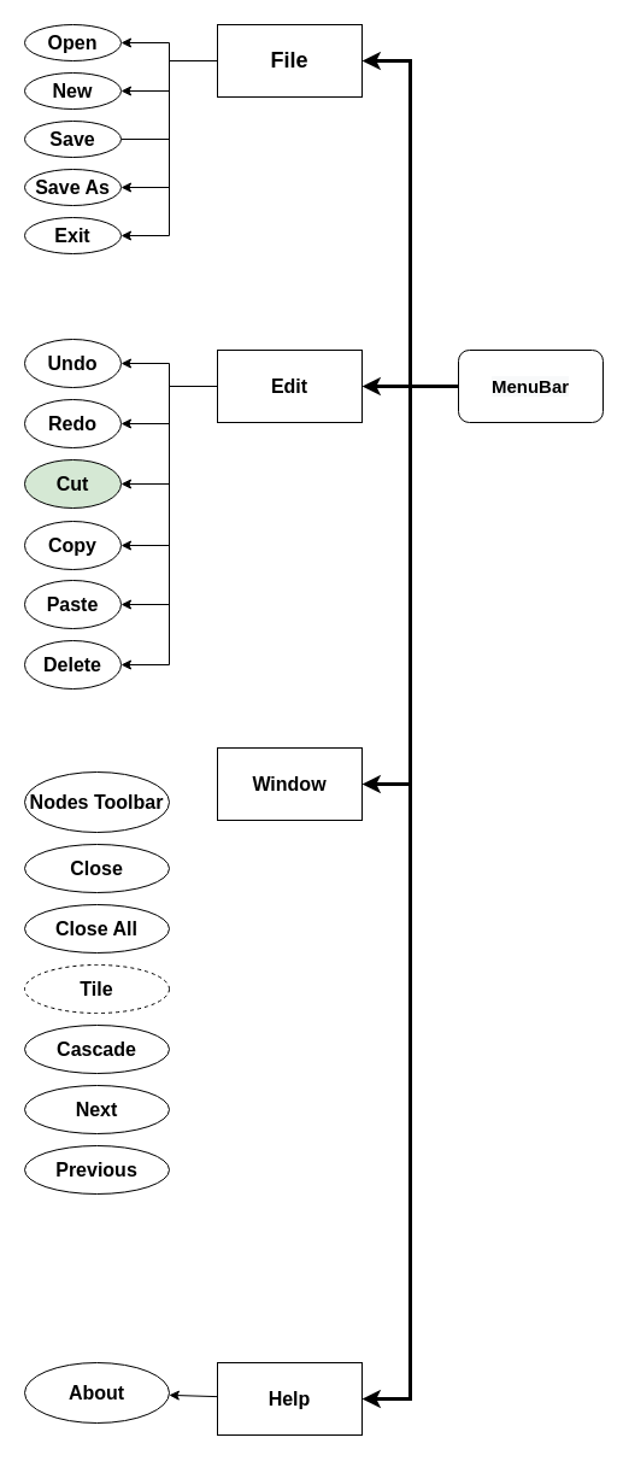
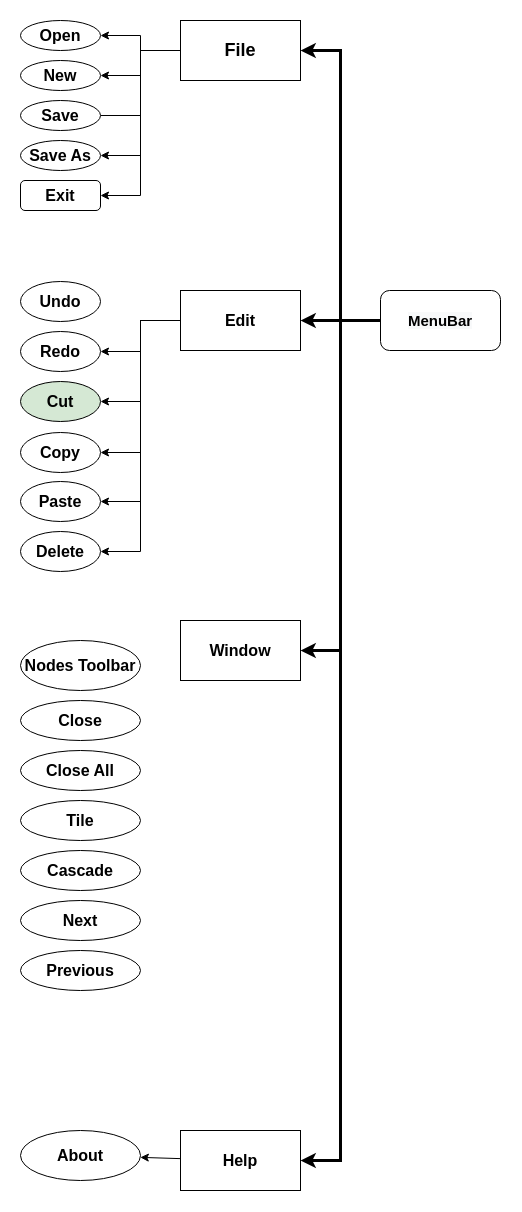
  <mxCell id="0" />
  <mxCell id="1" parent="0" />
  <mxCell id="2" style="rounded=0;orthogonalLoop=1;jettySize=auto;html=1;fontSize=16;fontColor=default;endArrow=classic;endFill=1;edgeStyle=elbowEdgeStyle;" parent="1" source="6" target="9" edge="1"><mxGeometry relative="1" as="geometry" /></mxCell>
  <mxCell id="3" style="rounded=0;orthogonalLoop=1;jettySize=auto;html=1;fontSize=16;fontColor=default;endArrow=none;endFill=1;edgeStyle=elbowEdgeStyle;" parent="1" source="6" target="10" edge="1"><mxGeometry relative="1" as="geometry" /></mxCell>
  <mxCell id="4" style="rounded=0;orthogonalLoop=1;jettySize=auto;html=1;fontSize=16;fontColor=default;endArrow=classic;endFill=1;edgeStyle=elbowEdgeStyle;" parent="1" source="6" target="8" edge="1"><mxGeometry relative="1" as="geometry" /></mxCell>
  <mxCell id="5" style="rounded=0;orthogonalLoop=1;jettySize=auto;html=1;fontSize=16;fontColor=default;endArrow=classic;endFill=1;edgeStyle=elbowEdgeStyle;" parent="1" source="6" target="7" edge="1"><mxGeometry relative="1" as="geometry" /></mxCell>
  <mxCell id="6" value="File" style="rounded=0;whiteSpace=wrap;html=1;fontStyle=1;fontSize=18;" parent="1" vertex="1"><mxGeometry x="180" y="20" width="120" height="60" as="geometry" /></mxCell>
  <mxCell id="7" value="New" style="ellipse;whiteSpace=wrap;html=1;fontStyle=1;fontSize=16;" parent="1" vertex="1"><mxGeometry x="20" y="60" width="80" height="30" as="geometry" /></mxCell>
- <mxCell id="8" value="Exit" style="ellipse;whiteSpace=wrap;html=1;fontStyle=1;fontSize=16;" parent="1" vertex="1"><mxGeometry x="20" y="180" width="80" height="30" as="geometry" /></mxCell>
+ <mxCell id="8" value="Exit" style="whiteSpace=wrap;html=1;fontStyle=1;fontSize=16;rounded=1;" parent="1" vertex="1"><mxGeometry x="20" y="180" width="80" height="30" as="geometry" /></mxCell>
  <mxCell id="9" value="Open" style="ellipse;whiteSpace=wrap;html=1;fontStyle=1;fontSize=16;" parent="1" vertex="1"><mxGeometry x="20" y="20" width="80" height="30" as="geometry" /></mxCell>
  <mxCell id="10" value="Save" style="ellipse;whiteSpace=wrap;html=1;fontStyle=1;fontSize=16;" parent="1" vertex="1"><mxGeometry x="20" y="100" width="80" height="30" as="geometry" /></mxCell>
  <mxCell id="11" style="rounded=0;orthogonalLoop=1;jettySize=auto;html=1;fontSize=16;fontColor=default;endArrow=classic;endFill=1;strokeWidth=3;edgeStyle=elbowEdgeStyle;" edge="1" parent="1" source="41" target="29"><mxGeometry relative="1" as="geometry"><mxPoint x="380" y="320" as="sourcePoint" /></mxGeometry></mxCell>
  <mxCell id="12" value="" style="endArrow=classic;html=1;rounded=0;fontStyle=1;fontSize=16;strokeWidth=3;edgeStyle=elbowEdgeStyle;" parent="1" source="41" edge="1" target="6"><mxGeometry width="50" height="50" relative="1" as="geometry"><mxPoint x="380" y="320" as="sourcePoint" /><mxPoint x="160" y="180" as="targetPoint" /></mxGeometry></mxCell>
  <mxCell id="13" value="&lt;b&gt;Save As&lt;/b&gt;" style="ellipse;whiteSpace=wrap;html=1;labelBackgroundColor=none;fontSize=16;fontColor=default;" parent="1" vertex="1"><mxGeometry x="20" y="140" width="80" height="30" as="geometry" /></mxCell>
  <mxCell id="14" value="" style="endArrow=classic;html=1;rounded=0;fontSize=16;fontColor=default;endFill=1;edgeStyle=elbowEdgeStyle;" parent="1" target="13" edge="1" source="6"><mxGeometry width="50" height="50" relative="1" as="geometry"><mxPoint x="70" y="190" as="sourcePoint" /><mxPoint x="-90" y="300" as="targetPoint" /></mxGeometry></mxCell>
- <mxCell id="15" style="edgeStyle=elbowEdgeStyle;rounded=0;orthogonalLoop=1;jettySize=auto;html=1;fontSize=16;fontColor=default;endArrow=classic;endFill=1;" parent="1" source="16" target="18" edge="1"><mxGeometry relative="1" as="geometry"><mxPoint x="205" y="350" as="sourcePoint" /></mxGeometry></mxCell>
  <mxCell id="16" value="&lt;b&gt;Edit&lt;/b&gt;" style="rounded=0;whiteSpace=wrap;html=1;labelBackgroundColor=none;fontSize=16;fontColor=default;" parent="1" vertex="1"><mxGeometry x="180" y="290" width="120" height="60" as="geometry" /></mxCell>
  <mxCell id="17" value="" style="endArrow=classic;html=1;rounded=0;fontSize=16;fontColor=default;strokeWidth=3;edgeStyle=elbowEdgeStyle;" parent="1" source="41" target="16" edge="1"><mxGeometry width="50" height="50" relative="1" as="geometry"><mxPoint x="380" y="320" as="sourcePoint" /><mxPoint x="170" y="400" as="targetPoint" /></mxGeometry></mxCell>
  <mxCell id="18" value="Undo" style="ellipse;whiteSpace=wrap;html=1;labelBackgroundColor=none;fontSize=16;fontColor=default;fontStyle=1" parent="1" vertex="1"><mxGeometry x="20" y="281" width="80" height="40" as="geometry" /></mxCell>
  <mxCell id="19" value="Delete" style="ellipse;whiteSpace=wrap;html=1;labelBackgroundColor=none;fontSize=16;fontColor=default;fontStyle=1" parent="1" vertex="1"><mxGeometry x="20" y="531" width="80" height="40" as="geometry" /></mxCell>
  <mxCell id="20" value="Redo" style="ellipse;whiteSpace=wrap;html=1;labelBackgroundColor=none;fontSize=16;fontColor=default;fontStyle=1" parent="1" vertex="1"><mxGeometry x="20" y="331" width="80" height="40" as="geometry" /></mxCell>
  <mxCell id="21" value="Cut" style="ellipse;whiteSpace=wrap;html=1;labelBackgroundColor=none;fontSize=16;fontColor=default;fontStyle=1;fillColor=#d5e8d4;" parent="1" vertex="1"><mxGeometry x="20" y="381" width="80" height="40" as="geometry" /></mxCell>
  <mxCell id="22" value="Copy" style="ellipse;whiteSpace=wrap;html=1;labelBackgroundColor=none;fontSize=16;fontColor=default;fontStyle=1" parent="1" vertex="1"><mxGeometry x="20" y="432" width="80" height="40" as="geometry" /></mxCell>
  <mxCell id="23" value="Paste" style="ellipse;whiteSpace=wrap;html=1;labelBackgroundColor=none;fontSize=16;fontColor=default;fontStyle=1" parent="1" vertex="1"><mxGeometry x="20" y="481" width="80" height="40" as="geometry" /></mxCell>
  <mxCell id="24" style="edgeStyle=elbowEdgeStyle;rounded=0;orthogonalLoop=1;jettySize=auto;html=1;fontSize=16;fontColor=default;endArrow=classic;endFill=1;fontStyle=1" parent="1" target="20" edge="1" source="16"><mxGeometry relative="1" as="geometry"><mxPoint x="195" y="390" as="sourcePoint" /><mxPoint x="115" y="330" as="targetPoint" /></mxGeometry></mxCell>
  <mxCell id="25" style="edgeStyle=elbowEdgeStyle;rounded=0;orthogonalLoop=1;jettySize=auto;html=1;fontSize=16;fontColor=default;endArrow=classic;endFill=1;fontStyle=1" parent="1" target="21" edge="1" source="16"><mxGeometry relative="1" as="geometry"><mxPoint x="195" y="390" as="sourcePoint" /><mxPoint x="100" y="419.47" as="targetPoint" /></mxGeometry></mxCell>
  <mxCell id="26" style="edgeStyle=elbowEdgeStyle;rounded=0;orthogonalLoop=1;jettySize=auto;html=1;fontSize=16;fontColor=default;endArrow=classic;endFill=1;fontStyle=1" parent="1" target="22" edge="1" source="16"><mxGeometry relative="1" as="geometry"><mxPoint x="195" y="390" as="sourcePoint" /><mxPoint x="135" y="350" as="targetPoint" /></mxGeometry></mxCell>
  <mxCell id="27" style="edgeStyle=elbowEdgeStyle;rounded=0;orthogonalLoop=1;jettySize=auto;html=1;fontSize=16;fontColor=default;endArrow=classic;endFill=1;fontStyle=1" parent="1" target="23" edge="1" source="16"><mxGeometry relative="1" as="geometry"><mxPoint x="195" y="390" as="sourcePoint" /><mxPoint x="145" y="500" as="targetPoint" /></mxGeometry></mxCell>
  <mxCell id="28" style="edgeStyle=elbowEdgeStyle;rounded=0;orthogonalLoop=1;jettySize=auto;html=1;fontSize=16;fontColor=default;endArrow=classic;endFill=1;fontStyle=1" parent="1" target="19" edge="1" source="16"><mxGeometry relative="1" as="geometry"><mxPoint x="195" y="390" as="sourcePoint" /><mxPoint x="155" y="370" as="targetPoint" /></mxGeometry></mxCell>
  <mxCell id="29" value="Window" style="rounded=0;whiteSpace=wrap;html=1;labelBackgroundColor=none;fontSize=16;fontColor=default;fontStyle=1" parent="1" vertex="1"><mxGeometry x="180" y="620" width="120" height="60" as="geometry" /></mxCell>
  <mxCell id="30" value="Cascade" style="ellipse;whiteSpace=wrap;html=1;labelBackgroundColor=none;fontSize=16;fontColor=default;fontStyle=1" parent="1" vertex="1"><mxGeometry x="20" y="850" width="120" height="40" as="geometry" /></mxCell>
- <mxCell id="31" value="Tile" style="ellipse;whiteSpace=wrap;html=1;labelBackgroundColor=none;fontSize=16;fontColor=default;fontStyle=1;dashed=1;" parent="1" vertex="1"><mxGeometry x="20" y="800" width="120" height="40" as="geometry" /></mxCell>
+ <mxCell id="31" value="Tile" style="ellipse;whiteSpace=wrap;html=1;labelBackgroundColor=none;fontSize=16;fontColor=default;fontStyle=1" parent="1" vertex="1"><mxGeometry x="20" y="800" width="120" height="40" as="geometry" /></mxCell>
  <mxCell id="32" value="Close All" style="ellipse;whiteSpace=wrap;html=1;labelBackgroundColor=none;fontSize=16;fontColor=default;fontStyle=1" parent="1" vertex="1"><mxGeometry x="20" y="750" width="120" height="40" as="geometry" /></mxCell>
  <mxCell id="33" value="Nodes Toolbar" style="ellipse;whiteSpace=wrap;html=1;labelBackgroundColor=none;fontSize=16;fontColor=default;fontStyle=1" parent="1" vertex="1"><mxGeometry x="20" y="640" width="120" height="50" as="geometry" /></mxCell>
  <mxCell id="34" value="Close" style="ellipse;whiteSpace=wrap;html=1;labelBackgroundColor=none;fontSize=16;fontColor=default;fontStyle=1" parent="1" vertex="1"><mxGeometry x="20" y="700" width="120" height="40" as="geometry" /></mxCell>
  <mxCell id="35" value="Next" style="ellipse;whiteSpace=wrap;html=1;labelBackgroundColor=none;fontSize=16;fontColor=default;fontStyle=1" parent="1" vertex="1"><mxGeometry x="20" y="900" width="120" height="40" as="geometry" /></mxCell>
  <mxCell id="36" value="Previous" style="ellipse;whiteSpace=wrap;html=1;labelBackgroundColor=none;fontSize=16;fontColor=default;fontStyle=1" parent="1" vertex="1"><mxGeometry x="20" y="950" width="120" height="40" as="geometry" /></mxCell>
  <mxCell id="37" value="&lt;b&gt;Help&lt;/b&gt;" style="rounded=0;whiteSpace=wrap;html=1;labelBackgroundColor=none;fontSize=16;fontColor=default;" parent="1" vertex="1"><mxGeometry x="180" y="1130" width="120" height="60" as="geometry" /></mxCell>
  <mxCell id="38" value="&lt;b&gt;About&lt;/b&gt;" style="ellipse;whiteSpace=wrap;html=1;labelBackgroundColor=none;fontSize=16;fontColor=default;" parent="1" vertex="1"><mxGeometry x="20" y="1130" width="120" height="50" as="geometry" /></mxCell>
  <mxCell id="39" value="" style="endArrow=classic;html=1;rounded=0;fontSize=16;fontColor=default;endFill=1;strokeWidth=1;" parent="1" source="37" target="38" edge="1"><mxGeometry width="50" height="50" relative="1" as="geometry"><mxPoint x="385" y="320" as="sourcePoint" /><mxPoint x="410" y="270" as="targetPoint" /></mxGeometry></mxCell>
  <mxCell id="40" style="edgeStyle=elbowEdgeStyle;rounded=0;orthogonalLoop=1;jettySize=auto;html=1;fontSize=16;fontColor=default;endArrow=classic;endFill=1;strokeWidth=3;" edge="1" parent="1" source="41" target="37"><mxGeometry relative="1" as="geometry" /></mxCell>
  <mxCell id="41" value="&#10;&#10;&lt;span style=&quot;color: rgb(0, 0, 0); font-family: helvetica; font-size: 15px; font-style: normal; font-weight: 700; letter-spacing: normal; text-align: center; text-indent: 0px; text-transform: none; word-spacing: 0px; background-color: rgb(248, 249, 250); display: inline; float: none;&quot;&gt;MenuBar&lt;/span&gt;&#10;&#10;" style="rounded=1;whiteSpace=wrap;html=1;labelBackgroundColor=none;fontSize=16;fontColor=default;" vertex="1" parent="1"><mxGeometry x="380" y="290" width="120" height="60" as="geometry" /></mxCell>
